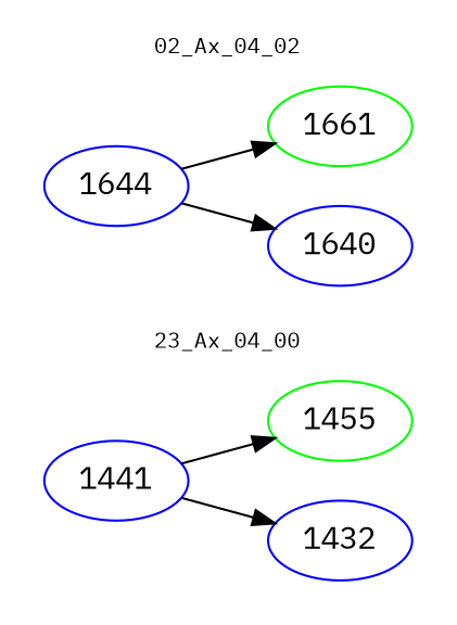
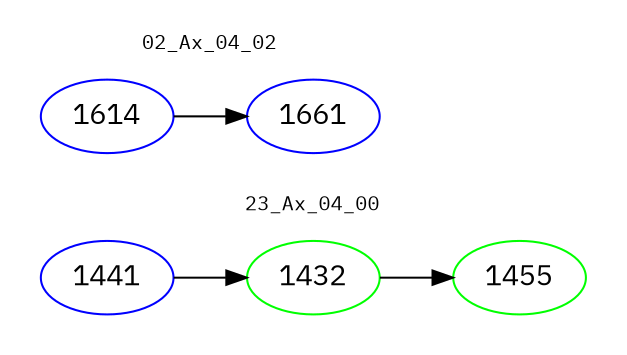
  digraph {
    fontname="IBM Plex Mono"
    rankdir=LR
    node [color=blue fontname="IBM Plex Mono"]
    edge [color=black fontname="IBM Plex Mono"]
    n1 [label=1441]
-   n2 [label=1432]
+   n2 [color=green label=1432]
    n3 [color=green label=1455]
-   n4 [label=1644]
-   n5 [label=1640]
-   n6 [color=green label=1661]
+   n4 [label=1614]
+   n6 [label=1661]
    subgraph cluster_1 {
      color=white
      fontsize=10
      label="23_Ax_04_00"
      n1
      n2
      n3
    }
    subgraph cluster_2 {
      color=white
      fontsize=10
      label="02_Ax_04_02"
      n4
-     n5
      n6
    }
    n1 -> n2
-   n1 -> n3
-   n4 -> n5
+   n2 -> n3
    n4 -> n6
  }
